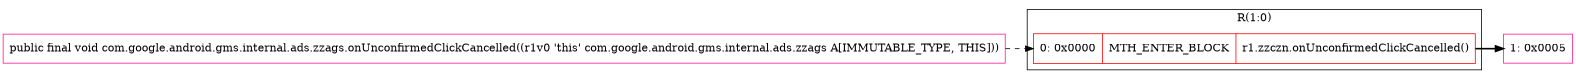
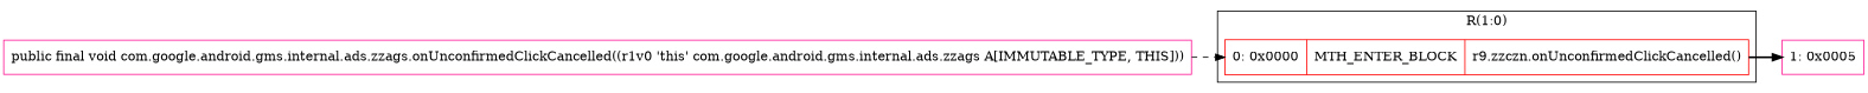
  digraph {
    rankdir=LR
    node [color=deeppink shape=record]
-   n1 [color=red label="{0\:\ 0x0000|MTH_ENTER_BLOCK\l|r1.zzczn.onUnconfirmedClickCancelled()\l}"]
+   n1 [color=red label="{0\:\ 0x0000|MTH_ENTER_BLOCK\l|r9.zzczn.onUnconfirmedClickCancelled()\l}"]
    n2 [label="{1\:\ 0x0005}"]
    n3 [label="{public final void com.google.android.gms.internal.ads.zzags.onUnconfirmedClickCancelled((r1v0 'this' com.google.android.gms.internal.ads.zzags A[IMMUTABLE_TYPE, THIS])) }"]
    subgraph cluster_1 {
      label="R(1:0)"
      n1
    }
    n1 -> n2 [style=bold]
    n3 -> n1 [style=dashed]
  }
